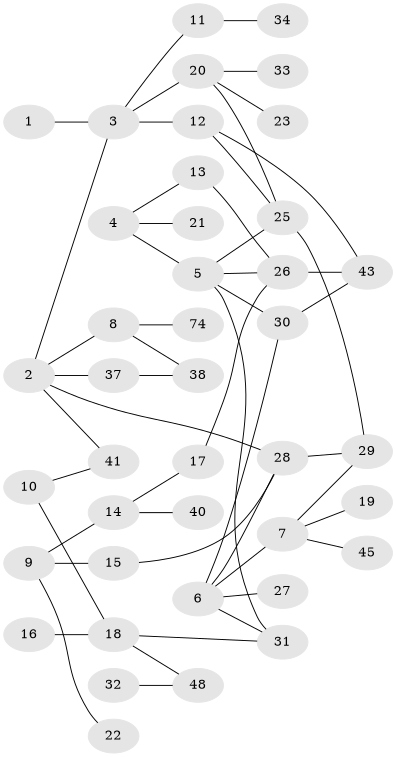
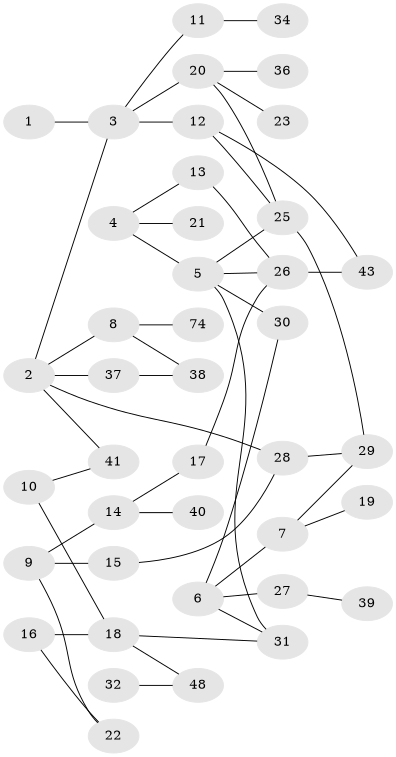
  graph {
    rankdir=LR
    node [color=gray90 style=filled]
    edge [weight=1.0]
    1
    3
    11
    12
    20
    2
    8
    28
    37
    41
    n11 [label=74]
    38
    18
    31
    n15 [label=48]
    29
    34
    25
    43
    23
-   36 [label=33]
+   36
    4
    5
    13
    21
    26
    30
    15
    16
    22
    6
    7
    27
    19
-   45
+   39
    9
    14
    17
    40
    10
    32
    1 -- 3
    3 -- 11
    3 -- 12 [weight=2.0]
    3 -- 20
    11 -- 34
    12 -- 25
    12 -- 43
    20 -- 25
    20 -- 23
    20 -- 36
    2 -- 3
    2 -- 8
    2 -- 28
    2 -- 37
    2 -- 41
    8 -- n11
    8 -- 38
    28 -- 29
    37 -- 38
    18 -- 31
    18 -- n15
    25 -- 29
    4 -- 5
    4 -- 13
    4 -- 21
    5 -- 31
    5 -- 25
    5 -- 26
    5 -- 30
    13 -- 26
    26 -- 43
-   30 -- 43
    15 -- 28
    16 -- 18 [weight=2.0]
-   6 -- 28
+   16 -- 22
    6 -- 31
    6 -- 30
    6 -- 7
    6 -- 27
    7 -- 29
    7 -- 19
-   7 -- 45
+   27 -- 39
    9 -- 15
    9 -- 22
    9 -- 14
    14 -- 17
    14 -- 40
    17 -- 26
    10 -- 41
    10 -- 18
    32 -- n15
  }
